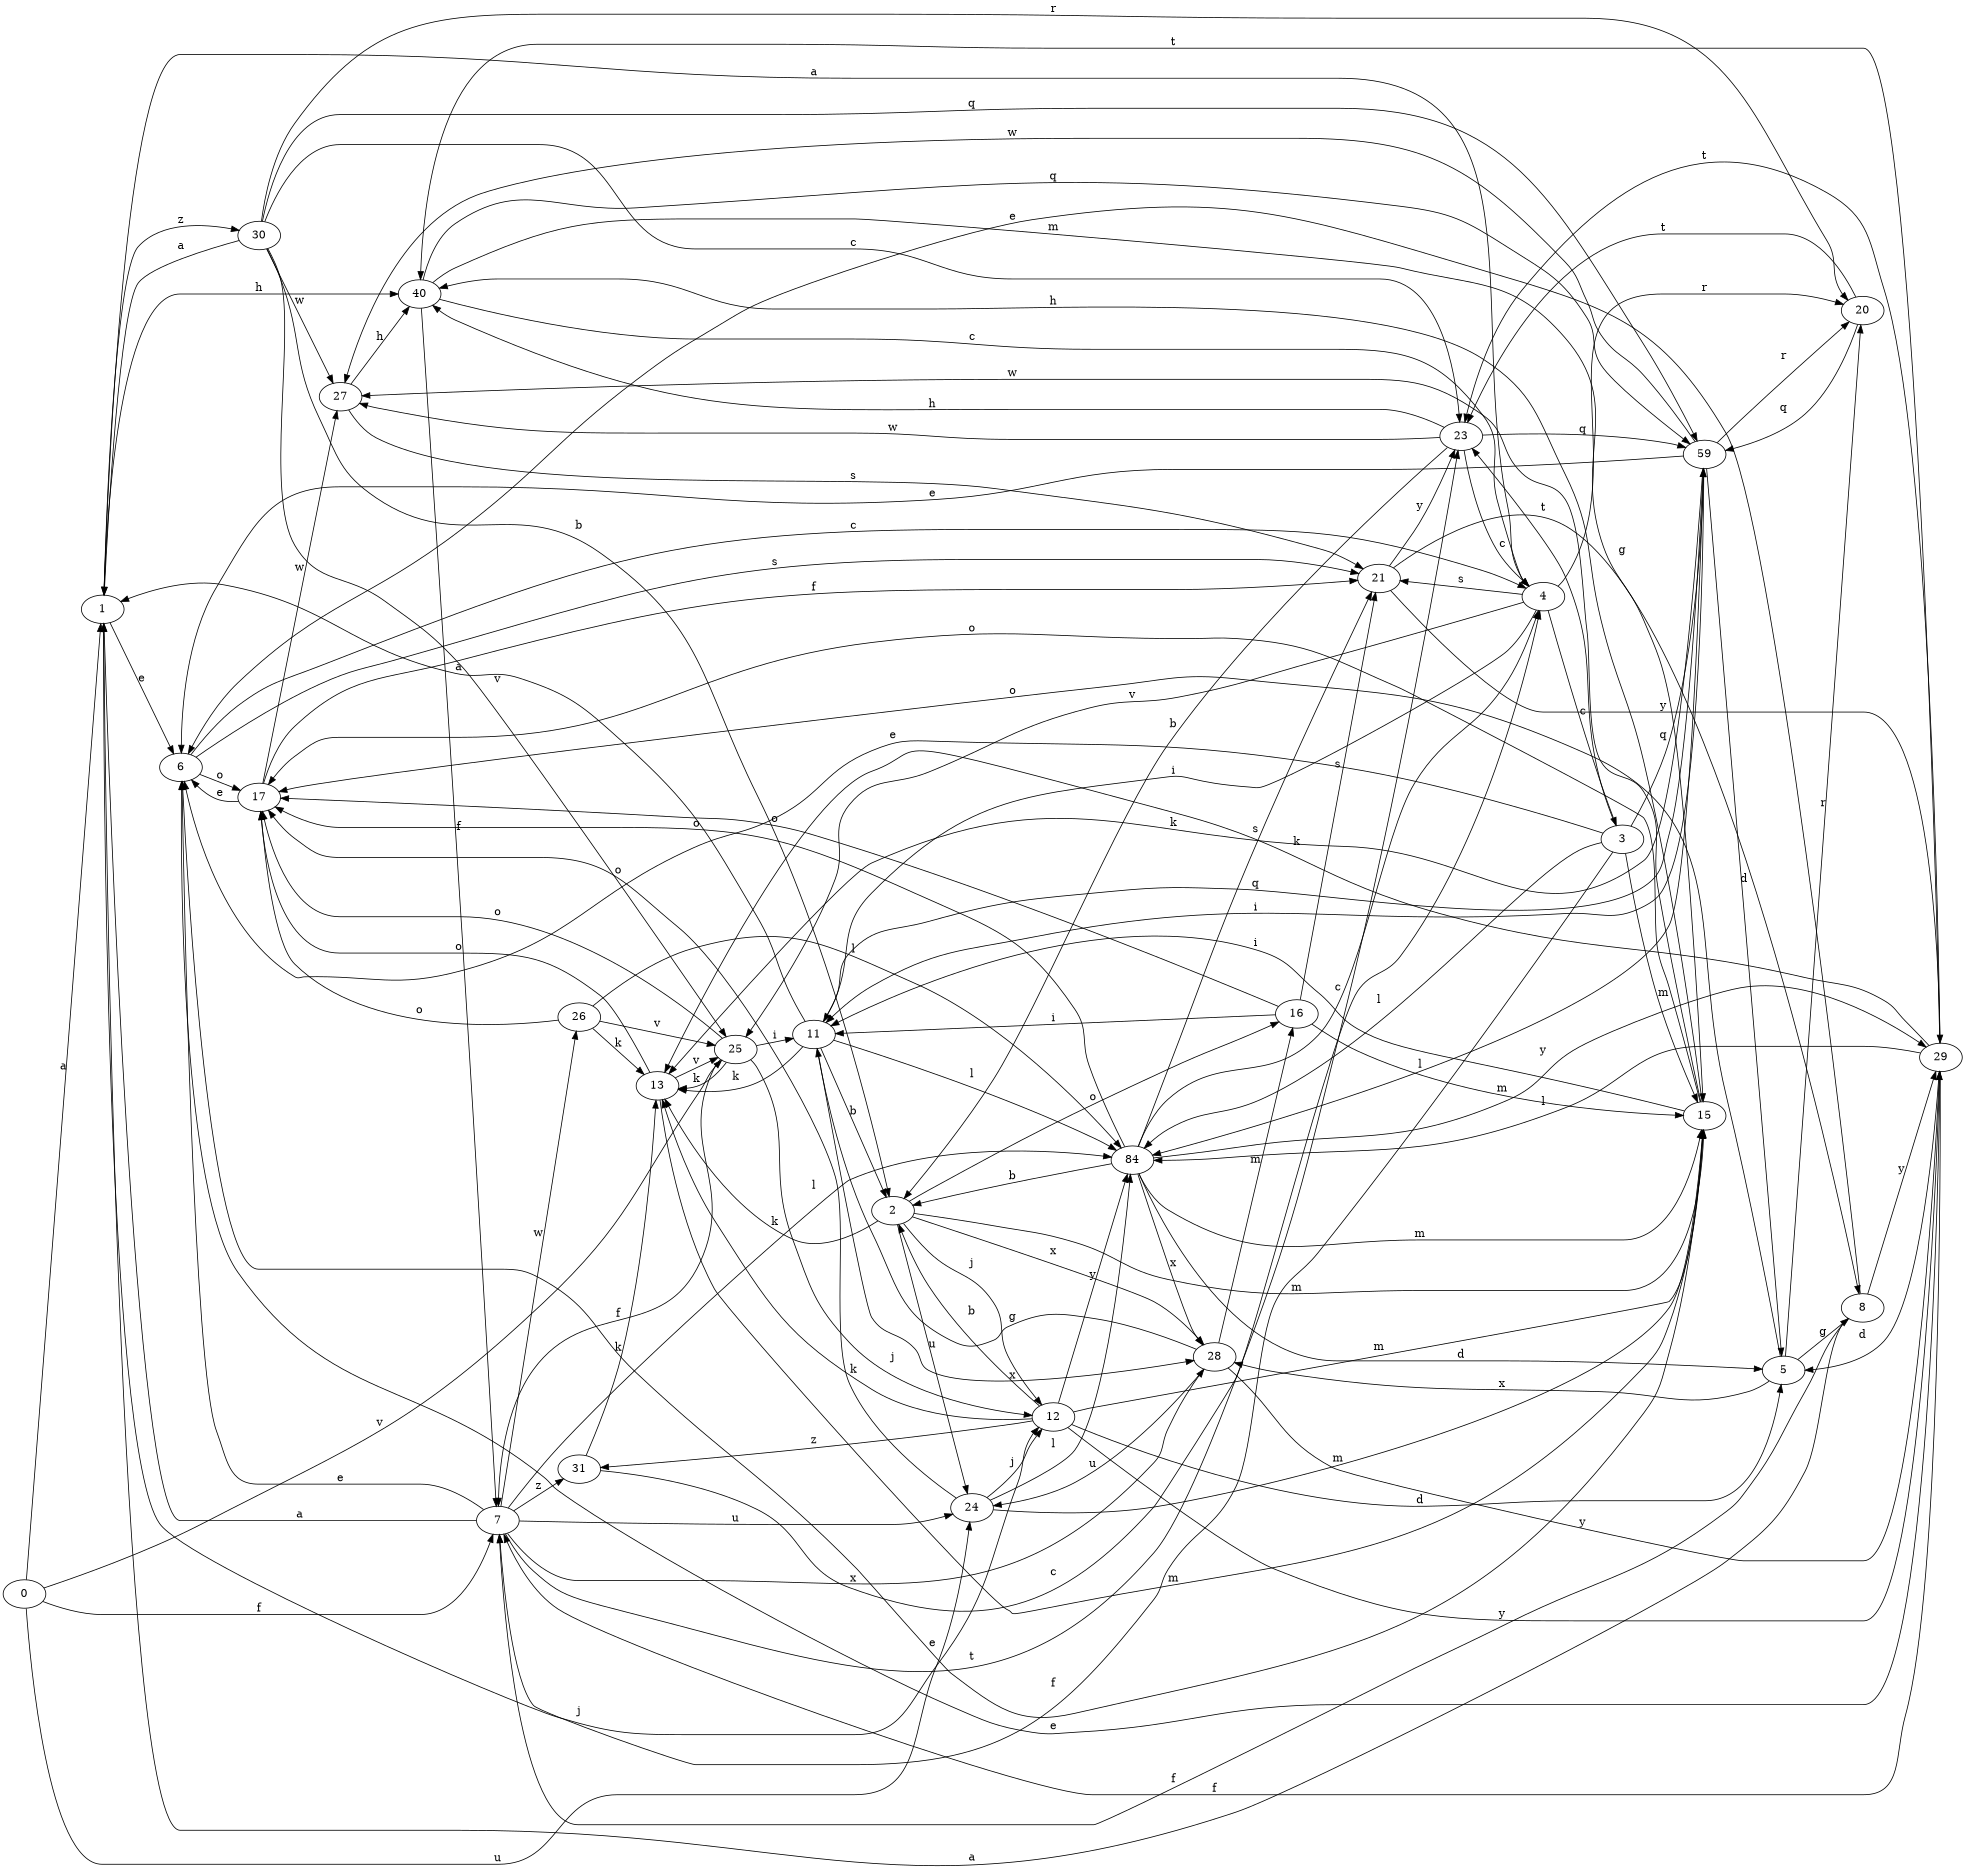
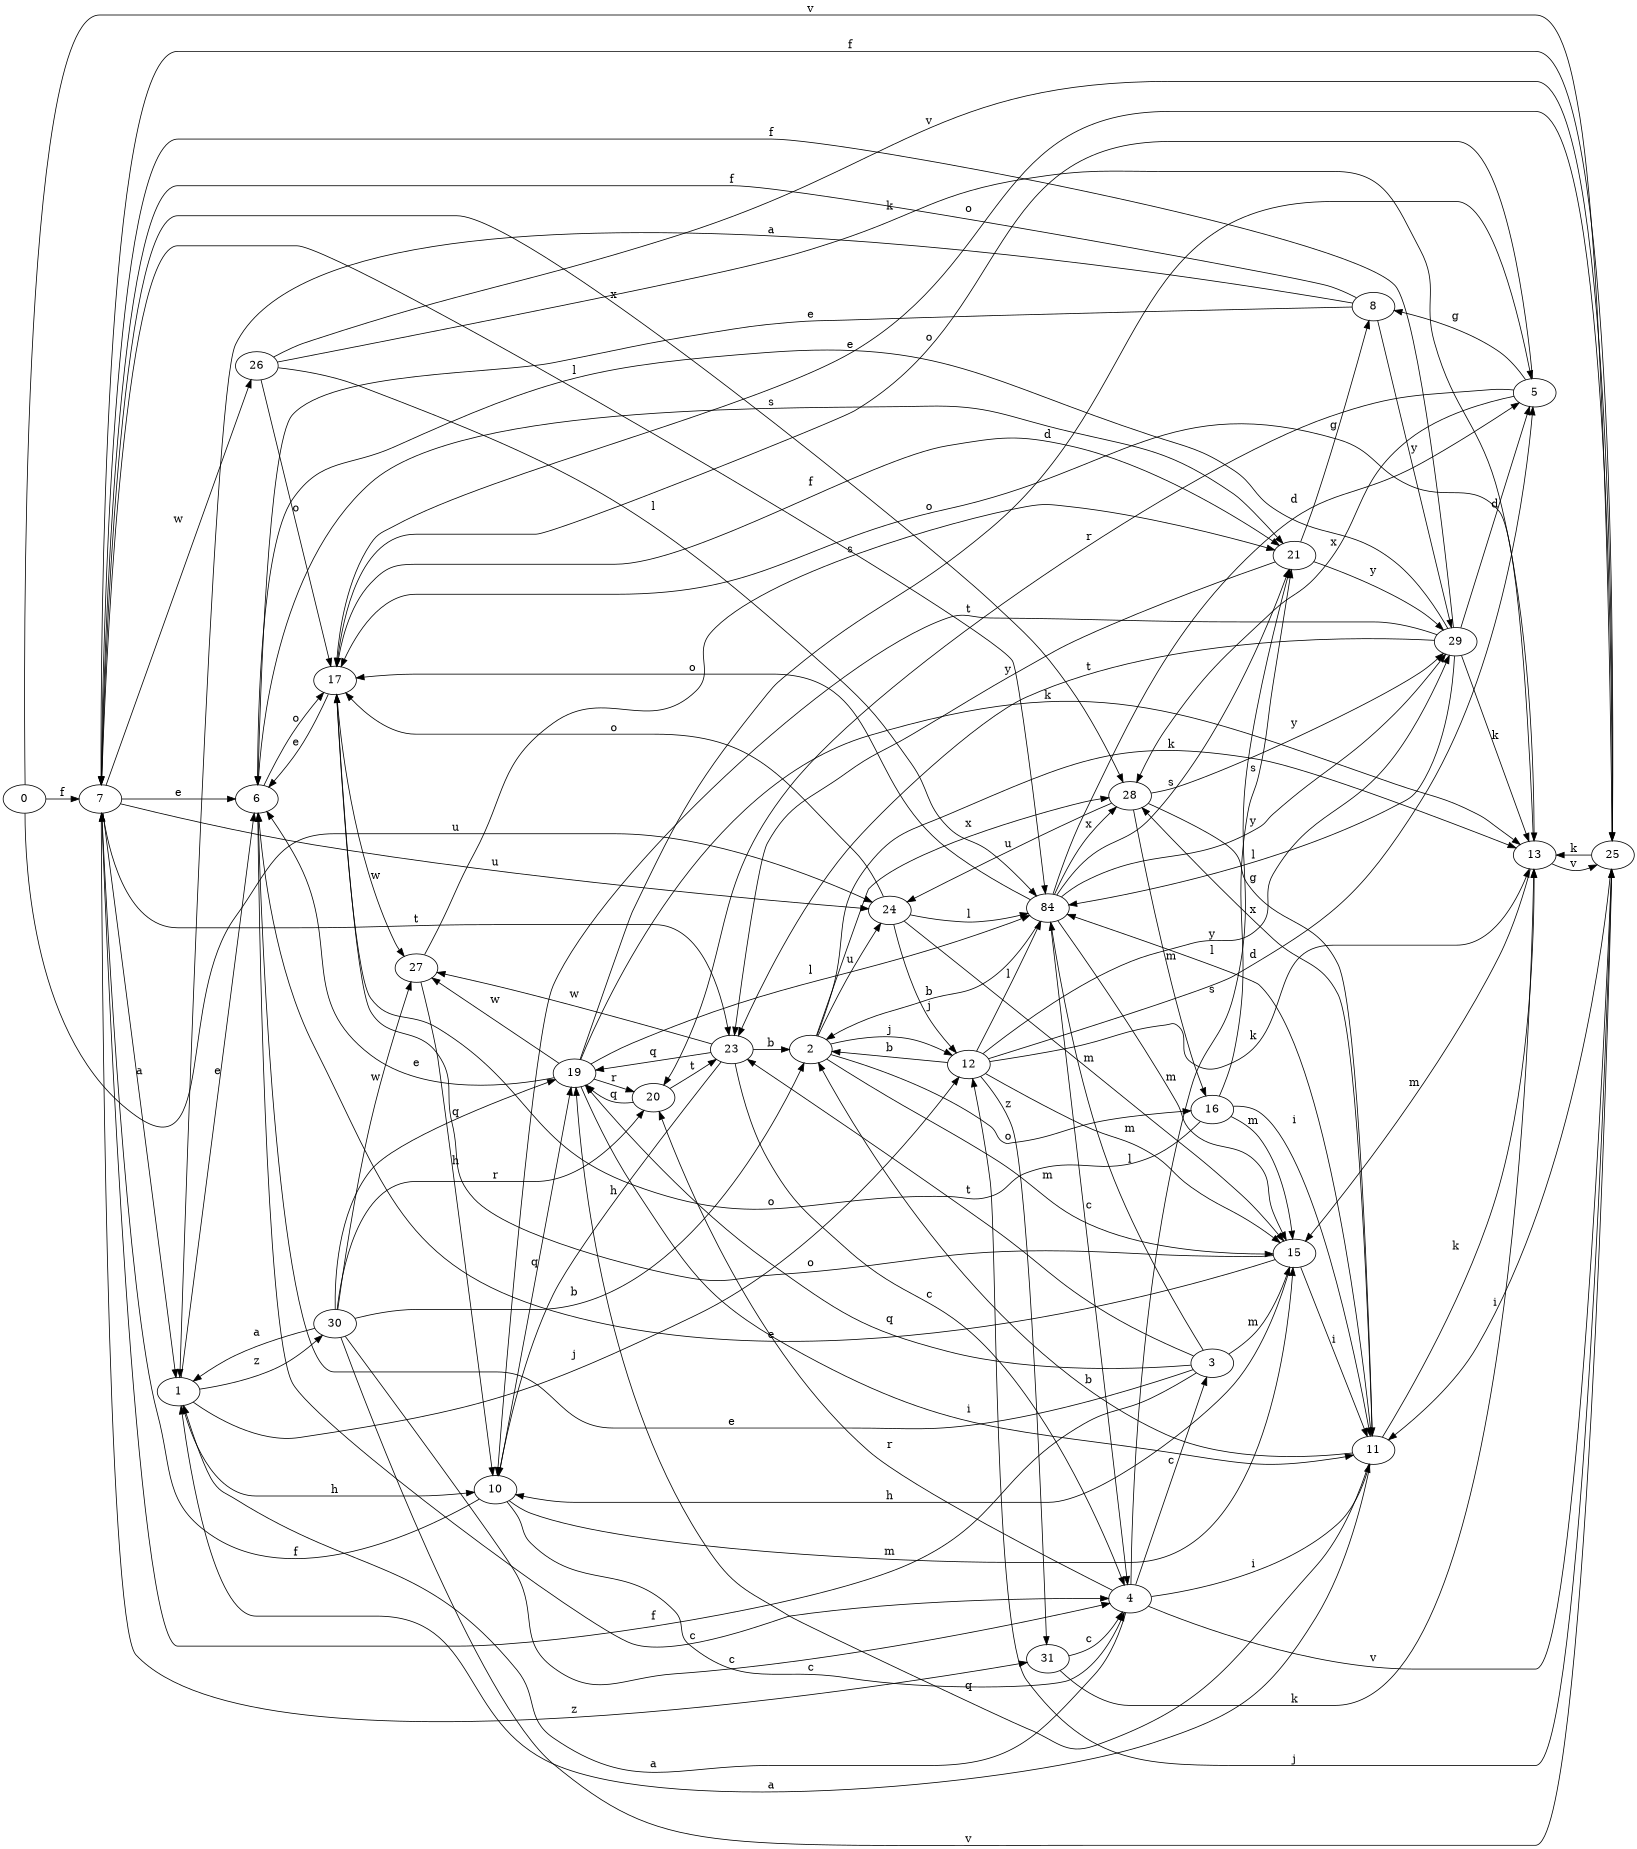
  strict digraph {
    rankdir=LR
    0
    1
    7
    24
    25
    6
-   10 [label=40]
+   10
    12
    30
    28
    n11 [label=84]
    23
    26
    31
    15
    17
    13
    11
    4
    21
-   19 [label=59]
+   19
    2
    5
    29
    20
    27
    16
    3
    8
-   0 -> 1 [label=a]
    0 -> 7 [label=f]
    0 -> 24 [label=u]
    0 -> 25 [label=v]
    1 -> 6 [label=e]
    1 -> 10 [label=h]
    1 -> 12 [label=j]
    1 -> 30 [label=z]
    7 -> 1 [label=a]
    7 -> 24 [label=u]
    7 -> 6 [label=e]
    7 -> 28 [label=x]
    7 -> n11 [label=l]
    7 -> 23 [label=t]
    7 -> 26 [label=w]
    7 -> 31 [label=z]
    24 -> 12 [label=j]
    24 -> n11 [label=l]
    24 -> 15 [label=m]
    24 -> 17 [label=o]
    25 -> 7 [label=f]
    25 -> 12 [label=j]
    25 -> 17 [label=o]
    25 -> 13 [label=k]
    25 -> 11 [label=i]
    6 -> 17 [label=o]
    6 -> 4 [label=c]
    6 -> 21 [label=s]
    10 -> 7 [label=f]
    10 -> 15 [label=m]
    10 -> 4 [label=c]
    10 -> 19 [label=q]
-   12 -> n11 [label=y]
+   12 -> n11 [label=l]
    12 -> 31 [label=z]
    12 -> 15 [label=m]
    12 -> 13 [label=k]
    12 -> 2 [label=b]
    12 -> 5 [label=d]
    12 -> 29 [label=y]
    30 -> 1 [label=a]
    30 -> 25 [label=v]
-   30 -> 23 [label=c]
+   30 -> 4 [label=c]
    30 -> 19 [label=q]
    30 -> 2 [label=b]
    30 -> 20 [label=r]
    30 -> 27 [label=w]
    28 -> 24 [label=u]
    28 -> 11 [label=g]
    28 -> 29 [label=y]
    28 -> 16 [label=m]
    n11 -> 28 [label=x]
    n11 -> 15 [label=m]
    n11 -> 17 [label=o]
    n11 -> 4 [label=c]
    n11 -> 21 [label=s]
    n11 -> 2 [label=b]
    n11 -> 5 [label=d]
    n11 -> 29 [label=y]
    23 -> 10 [label=h]
    23 -> 4 [label=c]
    23 -> 19 [label=q]
    23 -> 2 [label=b]
    23 -> 27 [label=w]
    26 -> 25 [label=v]
    26 -> n11 [label=l]
    26 -> 17 [label=o]
    26 -> 13 [label=k]
    31 -> 13 [label=k]
    31 -> 4 [label=c]
    15 -> 6 [label=e]
    15 -> 10 [label=h]
    15 -> 17 [label=o]
    15 -> 11 [label=i]
-   15 -> 27 [label=w]
    17 -> 6 [label=e]
    17 -> 21 [label=f]
    17 -> 27 [label=w]
    13 -> 25 [label=v]
    13 -> 15 [label=m]
    13 -> 17 [label=o]
    11 -> 1 [label=a]
    11 -> 28 [label=x]
    11 -> n11 [label=l]
    11 -> 13 [label=k]
    11 -> 19 [label=q]
    11 -> 2 [label=b]
    4 -> 1 [label=a]
    4 -> 25 [label=v]
    4 -> 11 [label=i]
    4 -> 21 [label=s]
    4 -> 20 [label=r]
    4 -> 3 [label=c]
    21 -> 23 [label=y]
    21 -> 29 [label=y]
    21 -> 8 [label=g]
    19 -> 6 [label=e]
    19 -> n11 [label=l]
    19 -> 13 [label=k]
    19 -> 11 [label=i]
    19 -> 5 [label=d]
    19 -> 20 [label=r]
    19 -> 27 [label=w]
    2 -> 24 [label=u]
    2 -> 12 [label=j]
    2 -> 28 [label=x]
    2 -> 15 [label=m]
    2 -> 13 [label=k]
    2 -> 16 [label=o]
    5 -> 28 [label=x]
    5 -> 17 [label=o]
    5 -> 20 [label=r]
    5 -> 8 [label=g]
    29 -> 7 [label=f]
    29 -> 6 [label=e]
    29 -> 10 [label=t]
    29 -> n11 [label=l]
    29 -> 23 [label=t]
    29 -> 13 [label=k]
    29 -> 5 [label=d]
    20 -> 23 [label=t]
    20 -> 19 [label=q]
    27 -> 10 [label=h]
    27 -> 21 [label=s]
    16 -> 15 [label=m]
    16 -> 17 [label=o]
    16 -> 11 [label=i]
    16 -> 21 [label=s]
    3 -> 7 [label=f]
    3 -> 6 [label=e]
    3 -> n11 [label=l]
    3 -> 23 [label=t]
    3 -> 15 [label=m]
    3 -> 19 [label=q]
    8 -> 1 [label=a]
    8 -> 7 [label=f]
    8 -> 6 [label=e]
    8 -> 29 [label=y]
  }
